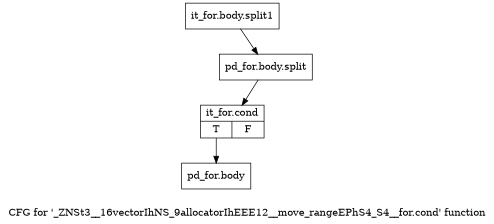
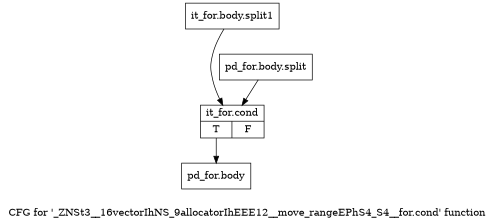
  digraph {
    label="CFG for '_ZNSt3__16vectorIhNS_9allocatorIhEEE12__move_rangeEPhS4_S4__for.cond' function"
    node [shape=record]
    n1 [label="{it_for.cond|{<s0>T|<s1>F}}"]
    n2 [label="{pd_for.body}"]
    n3 [label="{it_for.body.split1}"]
    n4 [label="{pd_for.body.split}"]
    n1 -> n2 [tailport=s0]
-   n3 -> n4
+   n3 -> n1
    n4 -> n1
  }
